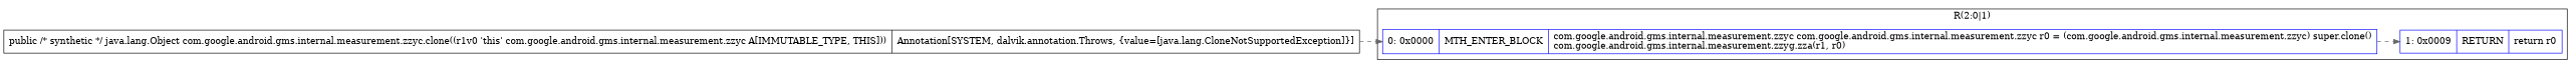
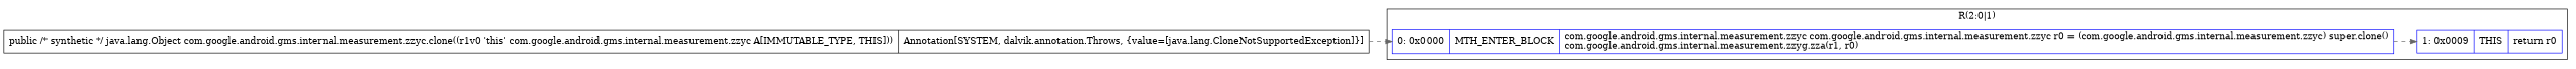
  digraph {
    rankdir=LR
    node [color=blue shape=record]
    edge [color=gray40 style=dashed]
    n1 [label="{0\:\ 0x0000|MTH_ENTER_BLOCK\l|com.google.android.gms.internal.measurement.zzyc com.google.android.gms.internal.measurement.zzyc r0 = (com.google.android.gms.internal.measurement.zzyc) super.clone()\lcom.google.android.gms.internal.measurement.zzyg.zza(r1, r0)\l}"]
-   n2 [label="{1\:\ 0x0009|RETURN\l|return r0\l}"]
+   n2 [label="{1\:\ 0x0009|THIS\l|return r0\l}"]
    n3 [label="{public \/* synthetic *\/ java.lang.Object com.google.android.gms.internal.measurement.zzyc.clone((r1v0 'this' com.google.android.gms.internal.measurement.zzyc A[IMMUTABLE_TYPE, THIS]))  | Annotation[SYSTEM, dalvik.annotation.Throws, \{value=[java.lang.CloneNotSupportedException]\}]\l}" color=""]
    subgraph cluster_1 {
      label="R(2:0|1)"
      n1
      n2
    }
    n1 -> n2
    n3 -> n1
  }
